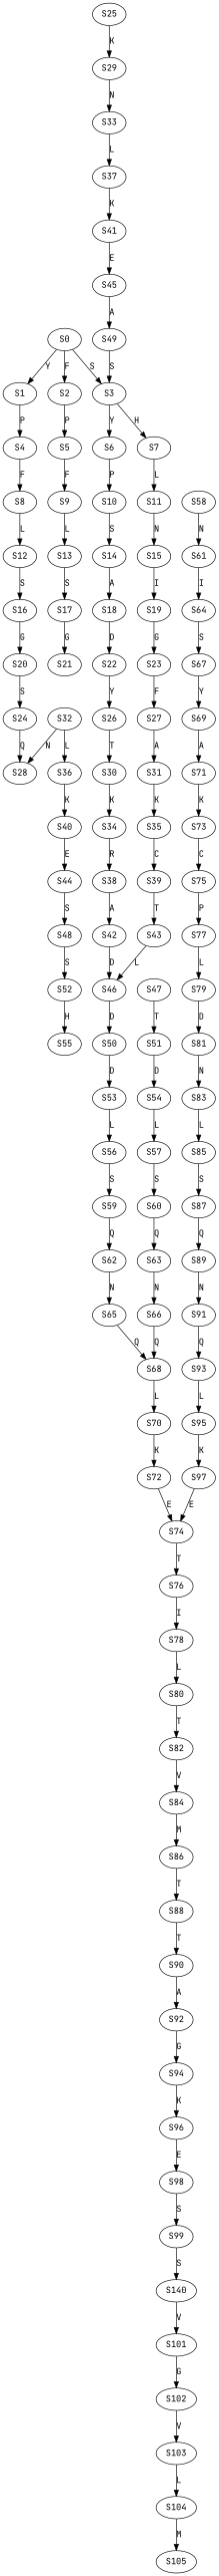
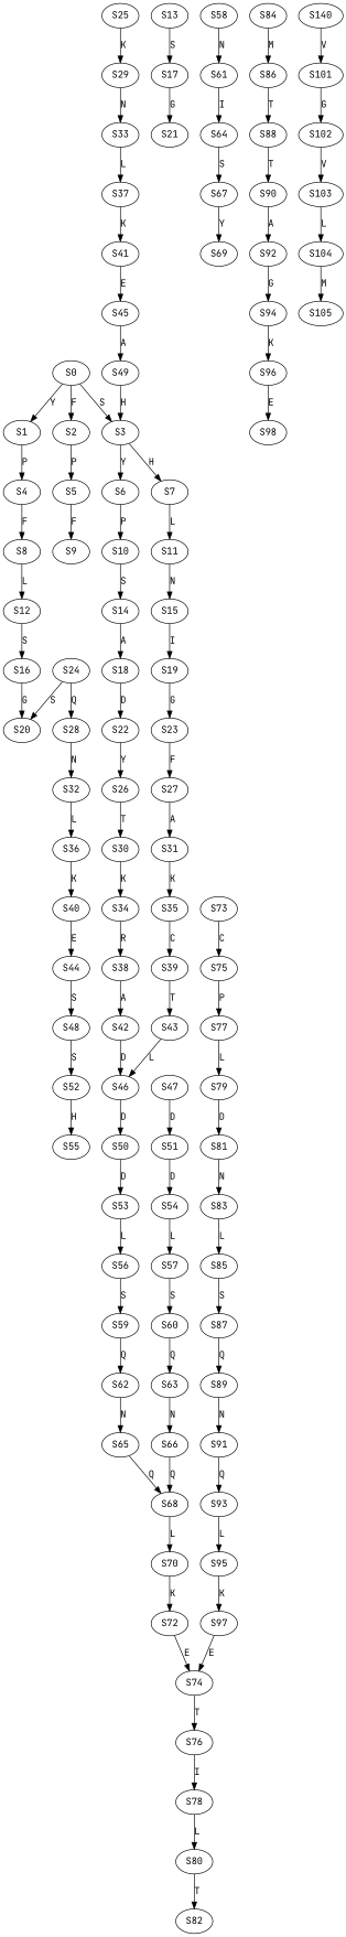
  strict digraph {
    fontname="JetBrains Mono"
    node [fontname="JetBrains Mono"]
    edge [fontname="JetBrains Mono"]
    S0
    S1
    S2
    S3
    S4
    S5
    S6
    S7
    S8
    S9
    S10
    S11
    S12
    S13
    S14
    S15
    S16
    S17
    S18
    S19
    S20
    S21
    S22
    S23
    S24
    S26
    S27
    S28
    S25
    S29
    S30
    S31
    S32
    S33
    S34
    S35
    S36
    S37
    S38
    S39
    S40
    S41
    S42
    S43
    S44
    S45
    S46
    S48
    S49
    S50
    S47
    S51
    S52
    S53
    S54
    S55
    S56
    S57
    S59
    S60
    S58
    S61
    S62
    S63
    S64
    S65
    S66
    S67
    S68
    S69
    S70
-   S71
    S72
    S73
    S74
    S75
    S76
    S77
    S78
    S79
    S80
    S81
    S82
    S83
    S84
    S85
    S86
    S87
    S88
    S89
    S90
    S91
    S92
    S93
    S94
    S95
    S96
    S97
    S98
-   S99
    n101 [label=S140]
    S101
    S102
    S103
    S104
    S105
    S0 -> S1 [label=Y]
    S0 -> S2 [label=F]
    S0 -> S3 [label=S]
    S1 -> S4 [label=P]
    S2 -> S5 [label=P]
    S3 -> S6 [label=Y]
    S3 -> S7 [label=H]
    S4 -> S8 [label=F]
    S5 -> S9 [label=F]
    S6 -> S10 [label=P]
    S7 -> S11 [label=L]
    S8 -> S12 [label=L]
-   S9 -> S13 [label=L]
    S10 -> S14 [label=S]
    S11 -> S15 [label=N]
    S12 -> S16 [label=S]
    S13 -> S17 [label=S]
    S14 -> S18 [label=A]
    S15 -> S19 [label=I]
    S16 -> S20 [label=G]
    S17 -> S21 [label=G]
    S18 -> S22 [label=D]
    S19 -> S23 [label=G]
-   S20 -> S24 [label=S]
+   S24 -> S20 [label=S]
    S22 -> S26 [label=Y]
    S23 -> S27 [label=F]
    S24 -> S28 [label=Q]
    S26 -> S30 [label=T]
    S27 -> S31 [label=A]
-   S32 -> S28 [label=N]
+   S28 -> S32 [label=N]
    S25 -> S29 [label=K]
    S29 -> S33 [label=N]
    S30 -> S34 [label=K]
    S31 -> S35 [label=K]
    S32 -> S36 [label=L]
    S33 -> S37 [label=L]
    S34 -> S38 [label=R]
    S35 -> S39 [label=C]
    S36 -> S40 [label=K]
    S37 -> S41 [label=K]
    S38 -> S42 [label=A]
    S39 -> S43 [label=T]
    S40 -> S44 [label=E]
    S41 -> S45 [label=E]
    S42 -> S46 [label=D]
    S43 -> S46 [label=L]
    S44 -> S48 [label=S]
    S45 -> S49 [label=A]
    S46 -> S50 [label=D]
    S48 -> S52 [label=S]
-   S49 -> S3 [label=S]
+   S49 -> S3 [label=H]
    S50 -> S53 [label=D]
-   S47 -> S51 [label=T]
+   S47 -> S51 [label=D]
    S51 -> S54 [label=D]
    S52 -> S55 [label=H]
    S53 -> S56 [label=L]
    S54 -> S57 [label=L]
    S56 -> S59 [label=S]
    S57 -> S60 [label=S]
    S59 -> S62 [label=Q]
    S60 -> S63 [label=Q]
    S58 -> S61 [label=N]
    S61 -> S64 [label=I]
    S62 -> S65 [label=N]
    S63 -> S66 [label=N]
    S64 -> S67 [label=S]
    S65 -> S68 [label=Q]
    S66 -> S68 [label=Q]
    S67 -> S69 [label=Y]
    S68 -> S70 [label=L]
-   S69 -> S71 [label=A]
    S70 -> S72 [label=K]
-   S71 -> S73 [label=K]
    S72 -> S74 [label=E]
    S73 -> S75 [label=C]
    S74 -> S76 [label=T]
    S75 -> S77 [label=P]
    S76 -> S78 [label=I]
    S77 -> S79 [label=L]
    S78 -> S80 [label=L]
    S79 -> S81 [label=D]
    S80 -> S82 [label=T]
    S81 -> S83 [label=N]
-   S82 -> S84 [label=V]
    S83 -> S85 [label=L]
    S84 -> S86 [label=M]
    S85 -> S87 [label=S]
    S86 -> S88 [label=T]
    S87 -> S89 [label=Q]
    S88 -> S90 [label=T]
    S89 -> S91 [label=N]
    S90 -> S92 [label=A]
    S91 -> S93 [label=Q]
    S92 -> S94 [label=G]
    S93 -> S95 [label=L]
    S94 -> S96 [label=K]
    S95 -> S97 [label=K]
    S96 -> S98 [label=E]
    S97 -> S74 [label=E]
-   S98 -> S99 [label=S]
-   S99 -> n101 [label=S]
    n101 -> S101 [label=V]
    S101 -> S102 [label=G]
    S102 -> S103 [label=V]
    S103 -> S104 [label=L]
    S104 -> S105 [label=M]
  }
